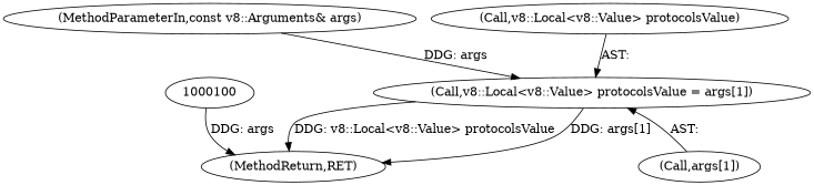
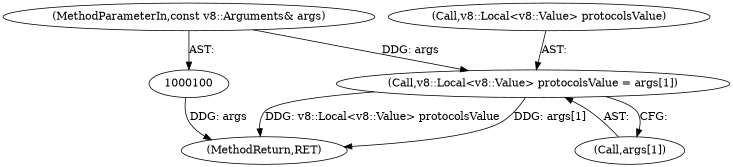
  digraph {
    n1 [label="(Call,v8::Local<v8::Value> protocolsValue = args[1])"]
    n2 [label="(Call,args[1])"]
    n3 [label="(MethodReturn,RET)"]
    n4 [label="(MethodParameterIn,const v8::Arguments& args)"]
    1000100
    n6 [label="(Call,v8::Local<v8::Value> protocolsValue)"]
+   n1 -> n2 [label="CFG: "]
    n1 -> n3 [label="DDG: v8::Local<v8::Value> protocolsValue"]
    n1 -> n3 [label="DDG: args[1]"]
    n2 -> n1 [label="AST: "]
    n4 -> n1 [label="DDG: args"]
+   n4 -> 1000100 [label="AST: "]
    1000100 -> n3 [label="DDG: args"]
    n6 -> n1 [label="AST: "]
  }
